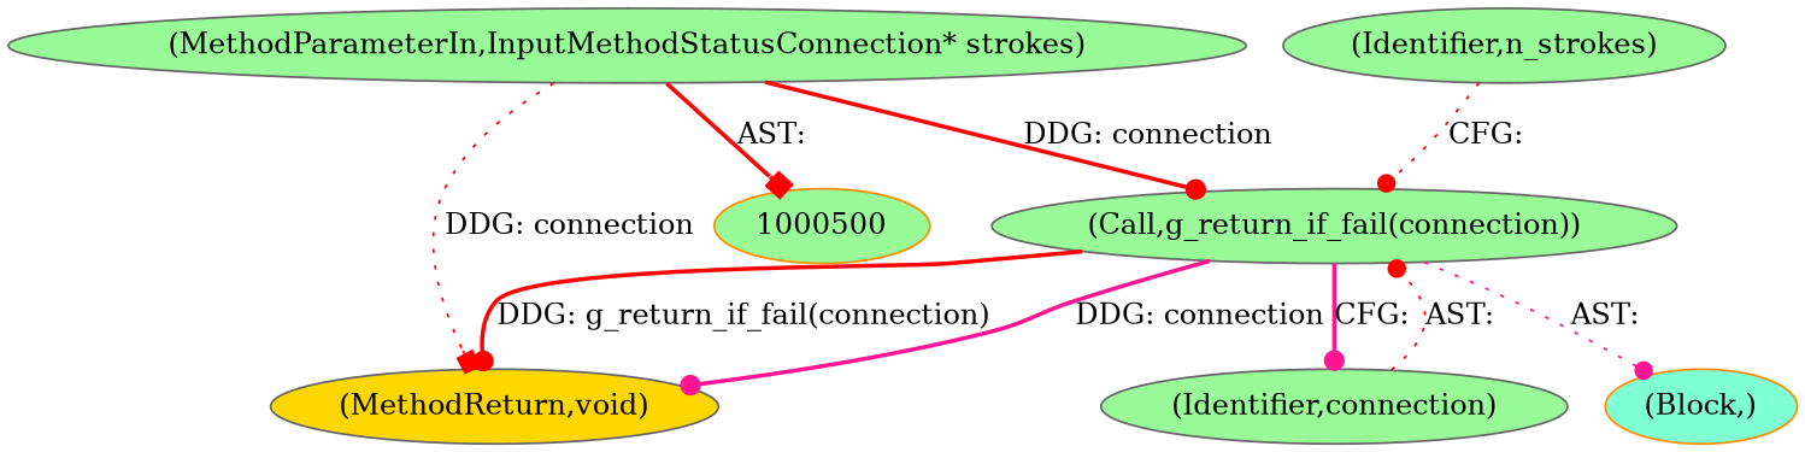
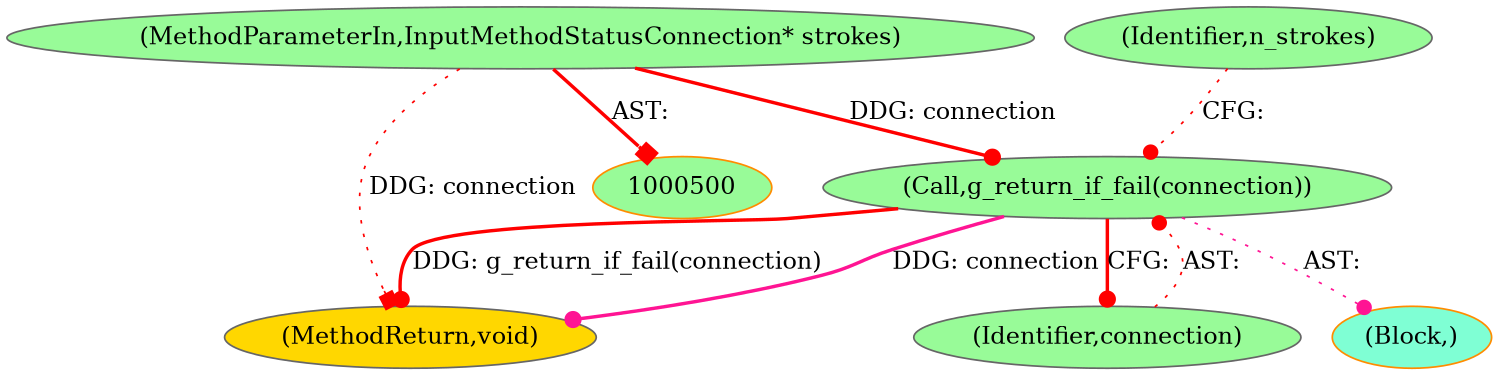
  digraph {
    node [color=gray40 fillcolor=palegreen style=filled]
    edge [arrowhead=dot color=red style=bold]
    n1 [label="(Call,g_return_if_fail(connection))"]
    n2 [color=darkorange fillcolor=aquamarine label="(Block,)"]
    n3 [fillcolor=gold label="(MethodReturn,void)"]
    n4 [label="(Identifier,connection)"]
    n5 [label="(MethodParameterIn,InputMethodStatusConnection* strokes)"]
    n6 [color=darkorange label=1000500]
    n7 [label="(Identifier,n_strokes)"]
    n1 -> n2 [color=deeppink label="AST: " style=dotted]
    n1 -> n3 [label="DDG: g_return_if_fail(connection)"]
    n1 -> n3 [color=deeppink label="DDG: connection"]
-   n1 -> n4 [color=deeppink label="CFG: "]
+   n1 -> n4 [label="CFG: "]
    n4 -> n1 [label="AST: " style=dotted]
    n5 -> n1 [label="DDG: connection"]
    n5 -> n3 [arrowhead=box label="DDG: connection" style=dotted]
    n5 -> n6 [arrowhead=box label="AST: "]
    n7 -> n1 [label="CFG: " style=dotted]
  }
